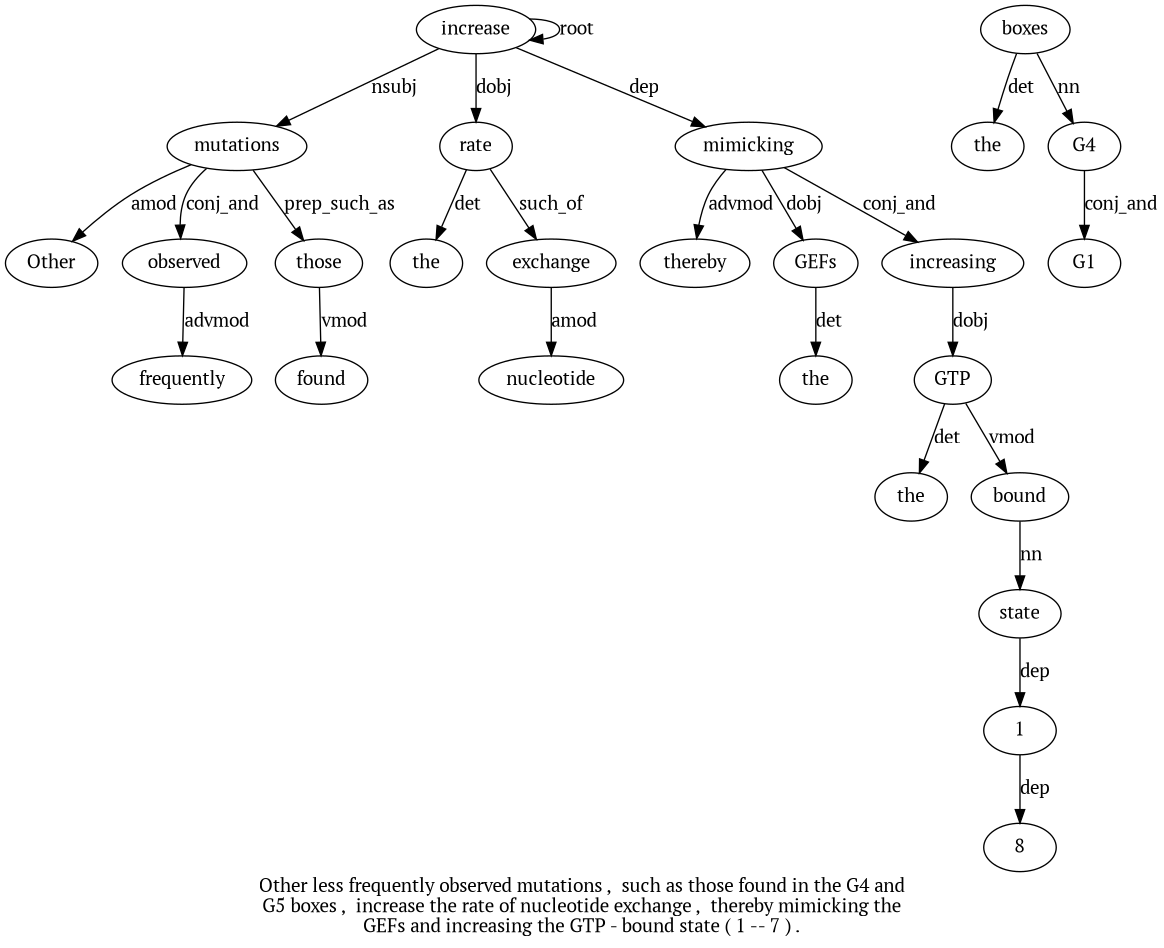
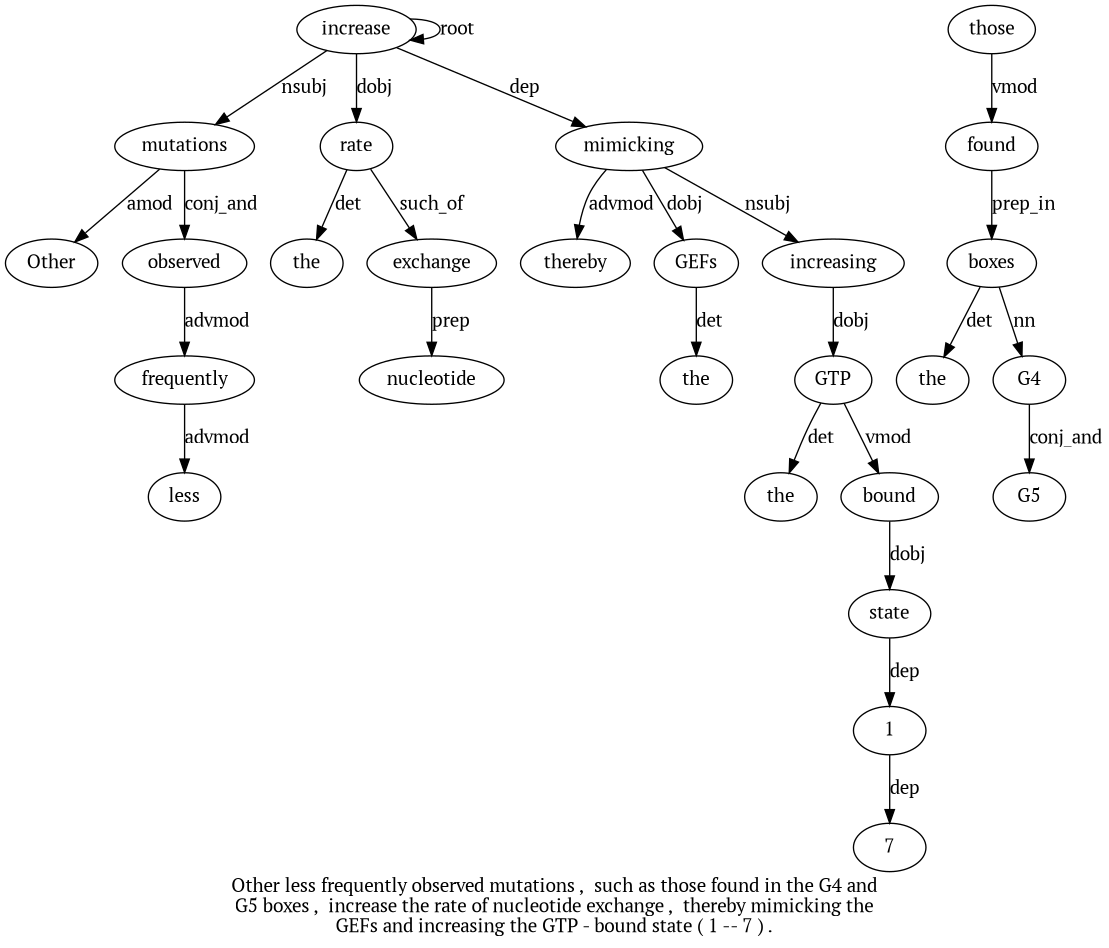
  digraph {
    fontname="PT Serif"
    label="Other less frequently observed mutations ,  such as those found in the G4 and\nG5 boxes ,  increase the rate of nucleotide exchange ,  thereby mimicking the\nGEFs and increasing the GTP - bound state ( 1 -- 7 ) ."
    node [fillcolor=white fontname="PT Serif" style=filled]
    edge [fontname="PT Serif"]
    n1 [label=mutations]
    n2 [label=Other]
    n3 [label=observed]
    n4 [label=those]
    n5 [label=frequently]
    n6 [label=found]
+   n7 [label=less]
    n8 [label=increase]
    n9 [label=rate]
    n10 [label=mimicking]
    n11 [label=the]
    n12 [label=exchange]
    n13 [label=thereby]
    n14 [label=GEFs]
    n15 [label=increasing]
    n16 [label=boxes]
    n17 [label=the]
    n18 [label=G4]
-   n19 [label=G1]
+   n19 [label=G5]
    n20 [label=nucleotide]
    n21 [label=the]
    n22 [label=GTP]
    n23 [label=the]
    n24 [label=bound]
    n25 [label=state]
    n26 [label=1]
-   n27 [label=8]
+   n27 [label=7]
    n1 -> n2 [label=amod]
    n1 -> n3 [label=conj_and]
-   n1 -> n4 [label=prep_such_as]
    n3 -> n5 [label=advmod]
    n4 -> n6 [label=vmod]
+   n5 -> n7 [label=advmod]
+   n6 -> n16 [label=prep_in]
    n8 -> n1 [label=nsubj]
    n8 -> n8 [label=root]
    n8 -> n9 [label=dobj]
    n8 -> n10 [label=dep]
    n9 -> n11 [label=det]
    n9 -> n12 [label=such_of]
    n10 -> n13 [label=advmod]
    n10 -> n14 [label=dobj]
-   n10 -> n15 [label=conj_and]
-   n12 -> n20 [label=amod]
+   n10 -> n15 [label=nsubj]
+   n12 -> n20 [label=prep]
    n14 -> n21 [label=det]
    n15 -> n22 [label=dobj]
    n16 -> n17 [label=det]
    n16 -> n18 [label=nn]
    n18 -> n19 [label=conj_and]
    n22 -> n23 [label=det]
    n22 -> n24 [label=vmod]
-   n24 -> n25 [label=nn]
+   n24 -> n25 [label=dobj]
    n25 -> n26 [label=dep]
    n26 -> n27 [label=dep]
  }
